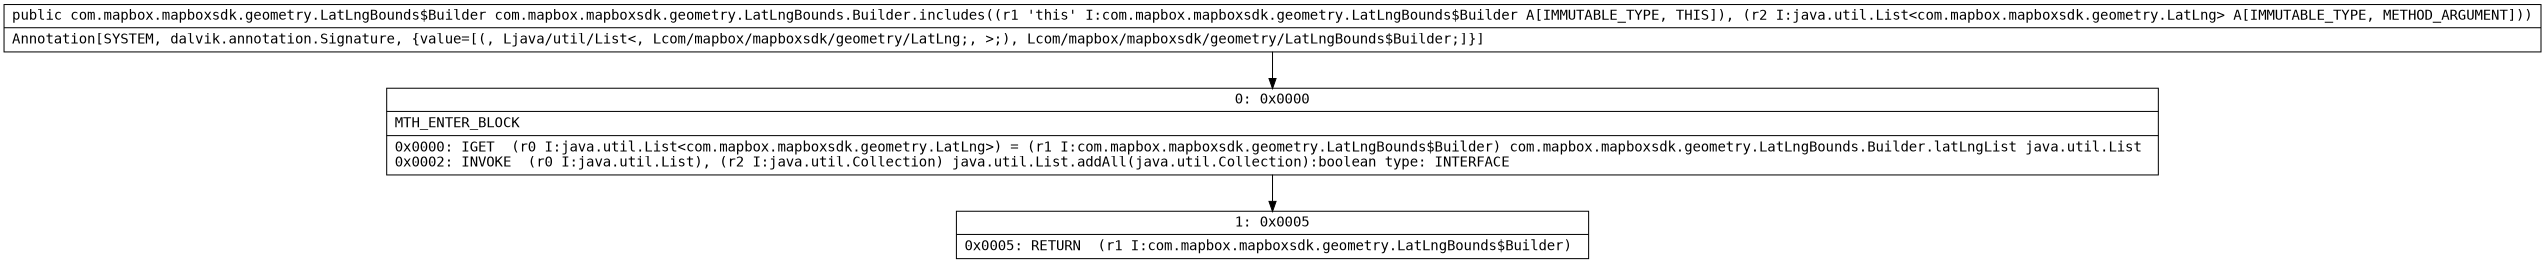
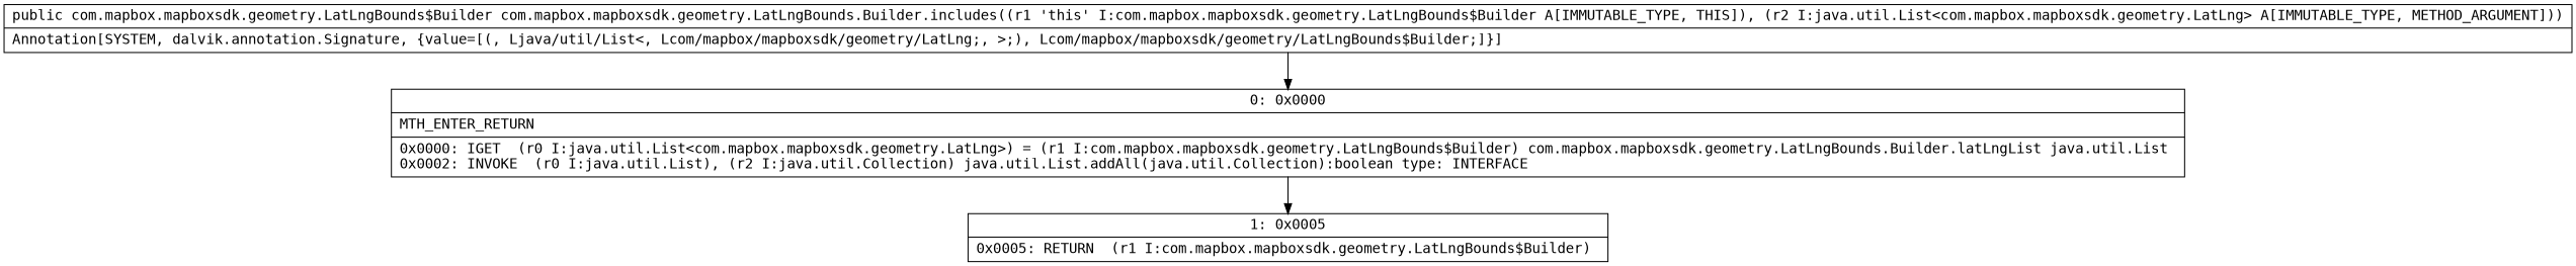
  digraph {
    fontname="DejaVu Sans Mono"
    node [shape=record fontname="DejaVu Sans Mono"]
    edge [fontname="DejaVu Sans Mono"]
-   n1 [label="{0\:\ 0x0000|MTH_ENTER_BLOCK\l|0x0000: IGET  (r0 I:java.util.List\<com.mapbox.mapboxsdk.geometry.LatLng\>) = (r1 I:com.mapbox.mapboxsdk.geometry.LatLngBounds$Builder) com.mapbox.mapboxsdk.geometry.LatLngBounds.Builder.latLngList java.util.List \l0x0002: INVOKE  (r0 I:java.util.List), (r2 I:java.util.Collection) java.util.List.addAll(java.util.Collection):boolean type: INTERFACE \l}"]
+   n1 [label="{0\:\ 0x0000|MTH_ENTER_RETURN\l|0x0000: IGET  (r0 I:java.util.List\<com.mapbox.mapboxsdk.geometry.LatLng\>) = (r1 I:com.mapbox.mapboxsdk.geometry.LatLngBounds$Builder) com.mapbox.mapboxsdk.geometry.LatLngBounds.Builder.latLngList java.util.List \l0x0002: INVOKE  (r0 I:java.util.List), (r2 I:java.util.Collection) java.util.List.addAll(java.util.Collection):boolean type: INTERFACE \l}"]
    n2 [label="{1\:\ 0x0005|0x0005: RETURN  (r1 I:com.mapbox.mapboxsdk.geometry.LatLngBounds$Builder) \l}"]
    n3 [label="{public com.mapbox.mapboxsdk.geometry.LatLngBounds$Builder com.mapbox.mapboxsdk.geometry.LatLngBounds.Builder.includes((r1 'this' I:com.mapbox.mapboxsdk.geometry.LatLngBounds$Builder A[IMMUTABLE_TYPE, THIS]), (r2 I:java.util.List\<com.mapbox.mapboxsdk.geometry.LatLng\> A[IMMUTABLE_TYPE, METHOD_ARGUMENT]))  | Annotation[SYSTEM, dalvik.annotation.Signature, \{value=[(, Ljava\/util\/List\<, Lcom\/mapbox\/mapboxsdk\/geometry\/LatLng;, \>;), Lcom\/mapbox\/mapboxsdk\/geometry\/LatLngBounds$Builder;]\}]\l}"]
    n1 -> n2
    n3 -> n1
  }
